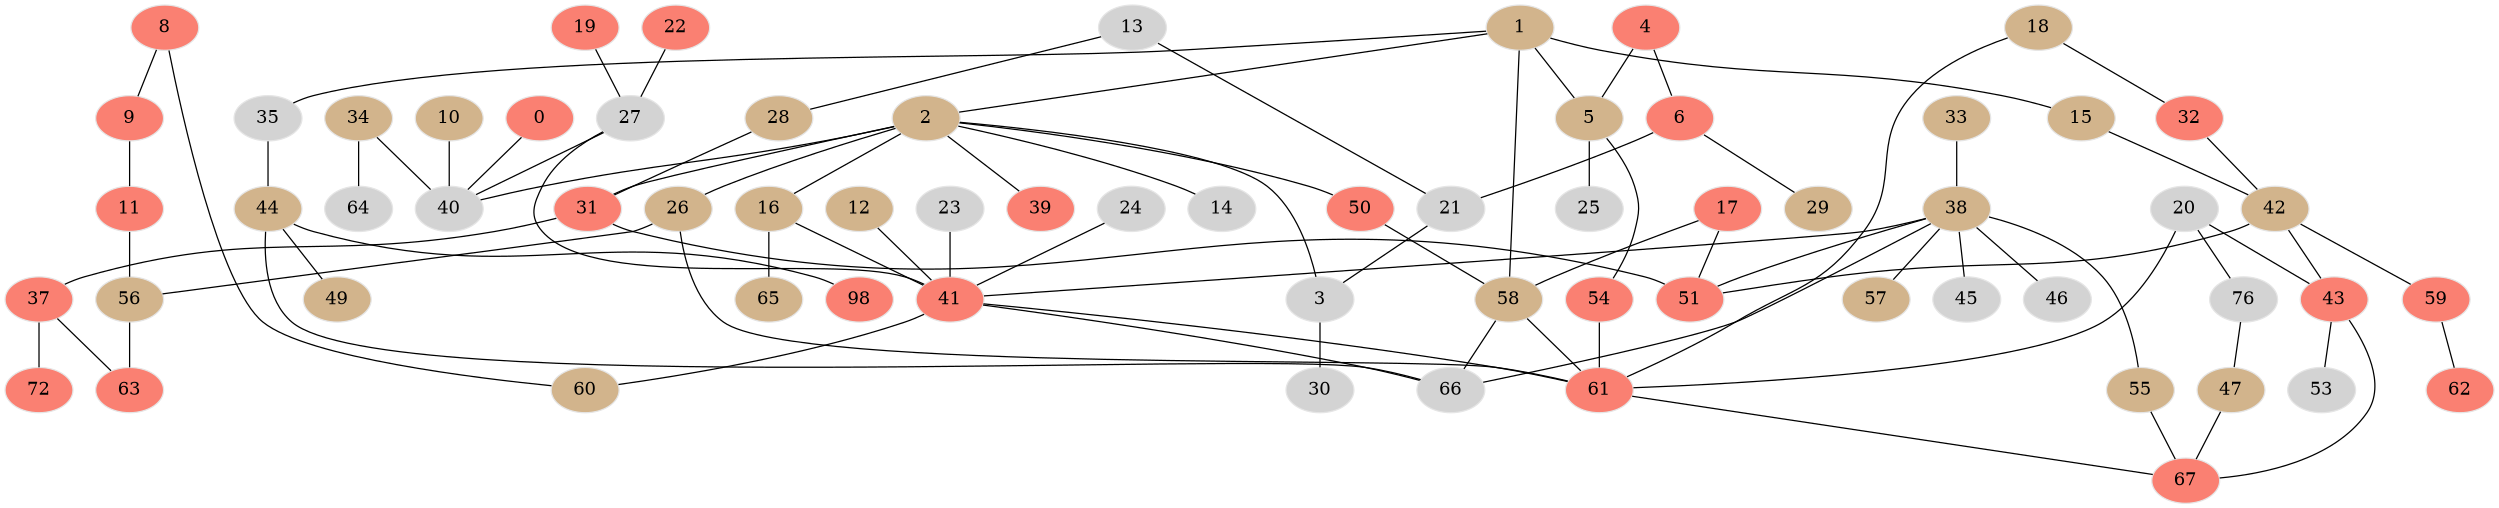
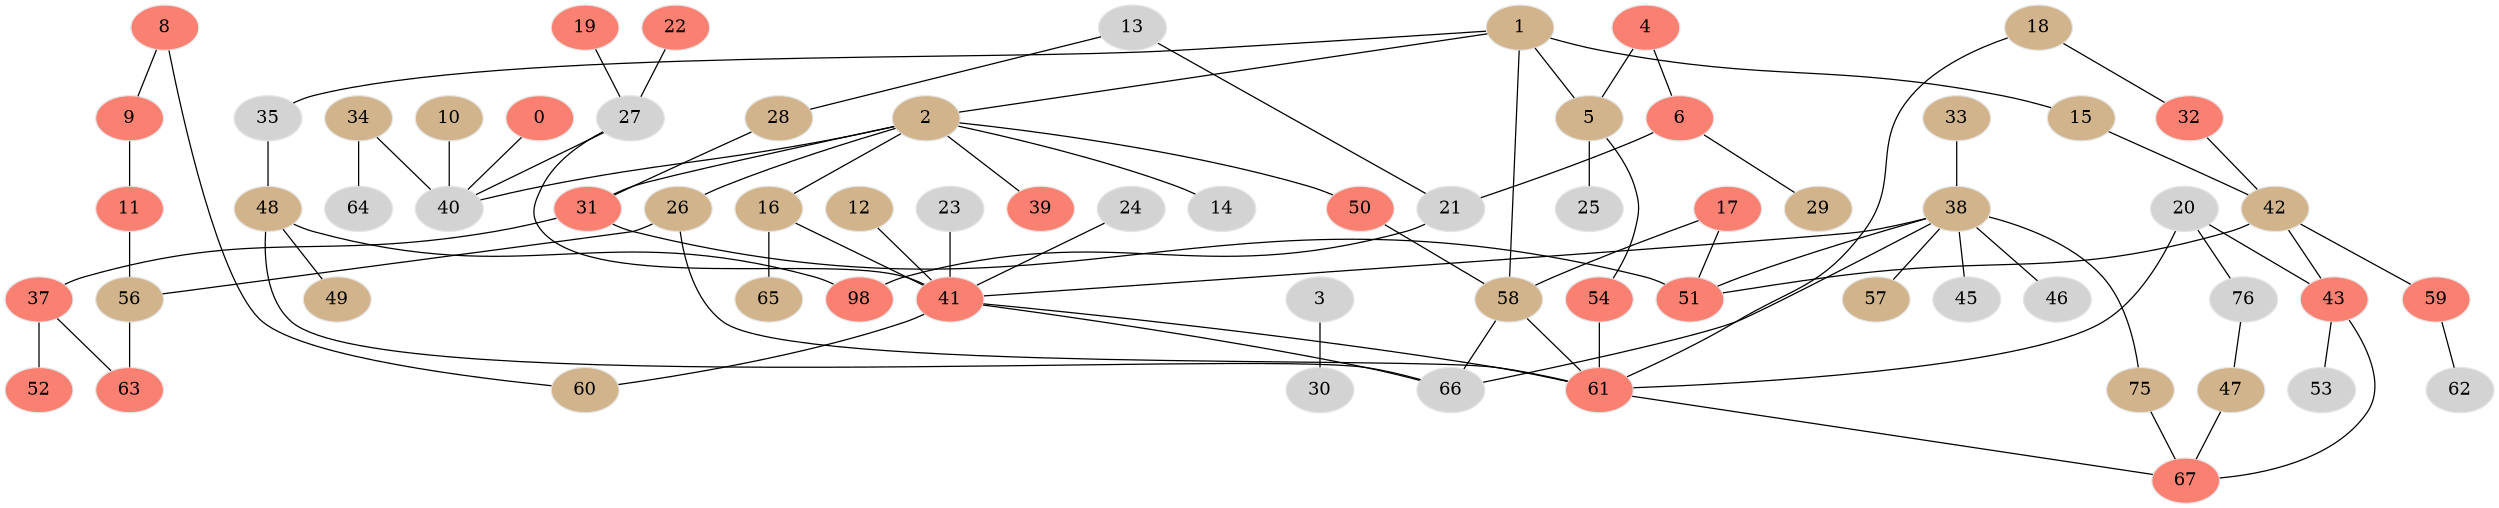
  graph {
    node [color=gray90 fillcolor=tan style=filled]
    edge [weight=1.0]
    1
    2
    5
    15
    35 [fillcolor=lightgrey]
    58
    3 [fillcolor=lightgrey]
    14 [fillcolor=lightgrey]
    16
    26
    31 [fillcolor=salmon]
    39 [fillcolor=salmon]
    40 [fillcolor=lightgrey]
    50 [fillcolor=salmon]
    25 [fillcolor=lightgrey]
    54 [fillcolor=salmon]
    42
-   44
+   44 [label=48]
    61 [fillcolor=salmon]
    66 [fillcolor=lightgrey]
    30 [fillcolor=lightgrey]
    41 [fillcolor=salmon]
    65
    56
    51 [fillcolor=salmon]
    37 [fillcolor=salmon]
    4 [fillcolor=salmon]
    6 [fillcolor=salmon]
    21 [fillcolor=lightgrey]
    29
    n31 [fillcolor=salmon label=98]
    n32 [fillcolor=salmon label=0]
    8 [fillcolor=salmon]
    9 [fillcolor=salmon]
    60
    11 [fillcolor=salmon]
    10
    63 [fillcolor=salmon]
    12
    13 [fillcolor=lightgrey]
    28
    43 [fillcolor=salmon]
    59 [fillcolor=salmon]
    17 [fillcolor=salmon]
    32 [fillcolor=salmon]
    18
    67 [fillcolor=salmon]
    19 [fillcolor=salmon]
    27 [fillcolor=lightgrey]
    20 [fillcolor=lightgrey]
    n51 [fillcolor=lightgrey label=76]
    47
    53 [fillcolor=lightgrey]
    22 [fillcolor=salmon]
    23 [fillcolor=lightgrey]
    24 [fillcolor=lightgrey]
-   52 [fillcolor=salmon label=72]
+   52 [fillcolor=salmon]
    33
    38
    45 [fillcolor=lightgrey]
    46 [fillcolor=lightgrey]
-   55
+   55 [label=75]
    57
    34
    64 [fillcolor=lightgrey]
    49
-   62 [fillcolor=salmon]
+   62 [fillcolor=lightgrey]
    1 -- 2
    1 -- 5
    1 -- 15
    1 -- 35
    1 -- 58
-   2 -- 3
    2 -- 14
    2 -- 16 [weight=2.0]
    2 -- 26
    2 -- 31
    2 -- 39
    2 -- 40
    2 -- 50
    5 -- 25
    5 -- 54
    15 -- 42
    35 -- 44
    58 -- 61
    58 -- 66
    3 -- 30
    16 -- 41
    16 -- 65
    26 -- 61
    26 -- 56
    31 -- 51
    31 -- 37
    50 -- 58
    54 -- 61
    42 -- 51
    42 -- 43
    42 -- 59
    44 -- 66
    44 -- n31
    44 -- 49
    61 -- 67
    41 -- 61
    41 -- 66
    41 -- 60
    56 -- 63
    37 -- 63
    37 -- 52
    4 -- 5
    4 -- 6
    6 -- 21
    6 -- 29
-   21 -- 3
+   21 -- n31
    n32 -- 40
    8 -- 9
    8 -- 60
    9 -- 11
    11 -- 56
    10 -- 40
    12 -- 41
    13 -- 21
    13 -- 28
    28 -- 31
    43 -- 67
    43 -- 53
    59 -- 62
    17 -- 58
    17 -- 51
    32 -- 42
    18 -- 61
    18 -- 32
    19 -- 27
    27 -- 40
    27 -- 41
    20 -- 61
    20 -- 43
    20 -- n51
    n51 -- 47
    47 -- 67
    22 -- 27
    23 -- 41
    24 -- 41
    33 -- 38
    38 -- 66
    38 -- 41
    38 -- 51
    38 -- 45
    38 -- 46
    38 -- 55
    38 -- 57
    55 -- 67
    34 -- 40
    34 -- 64
  }
